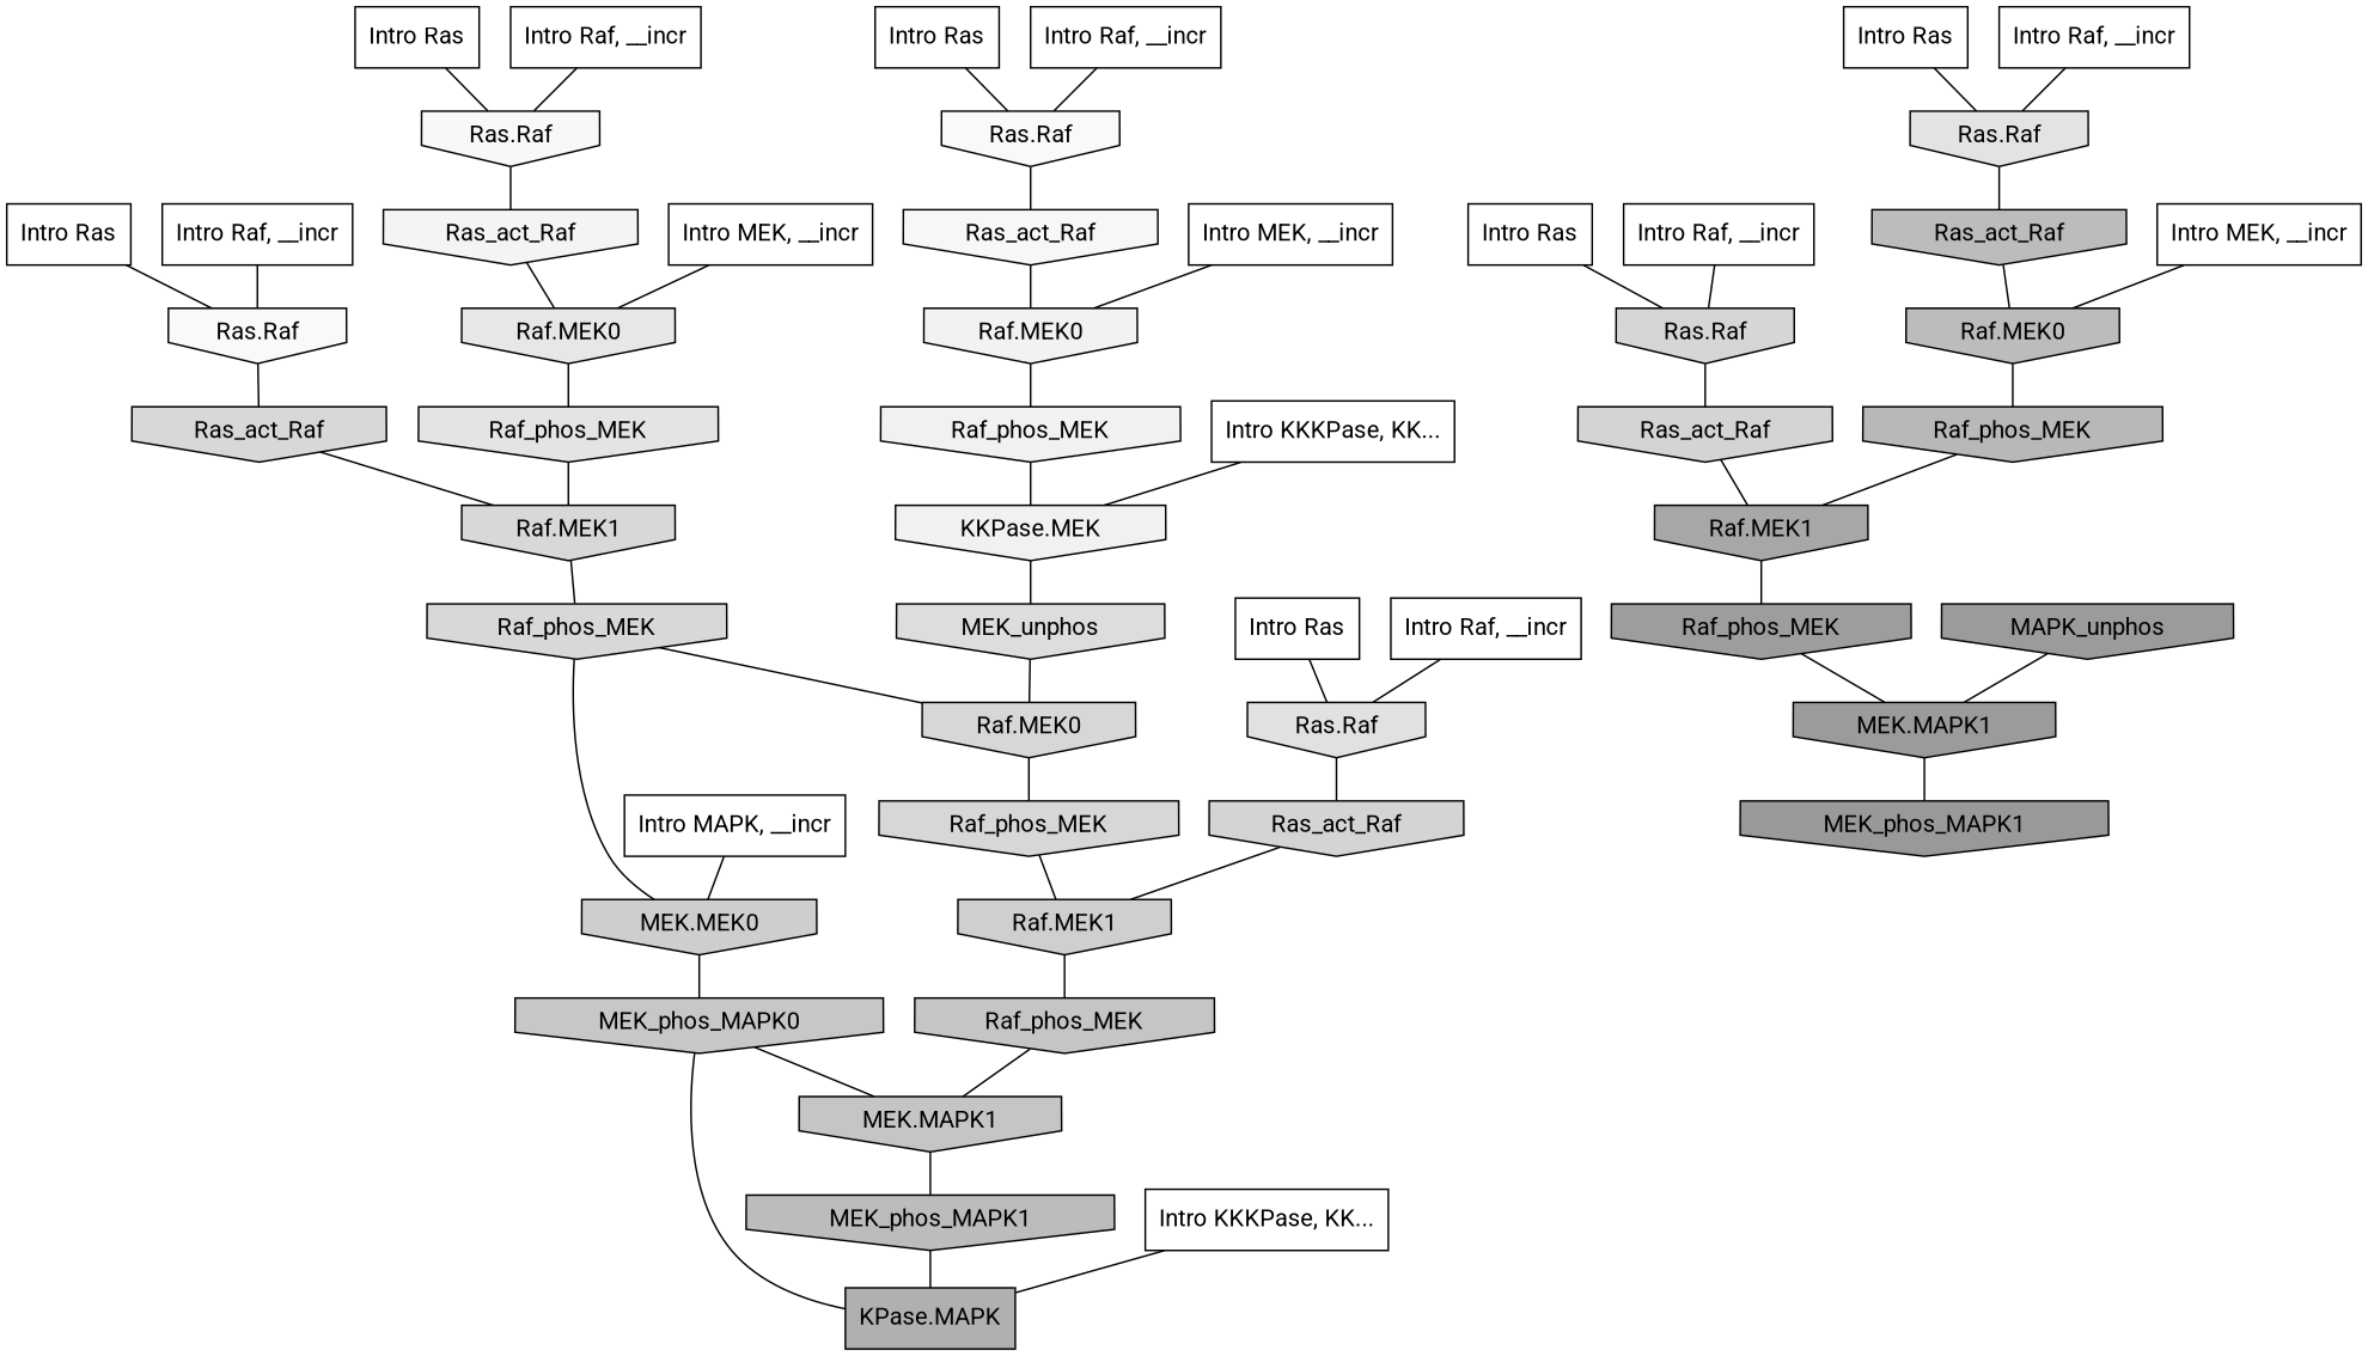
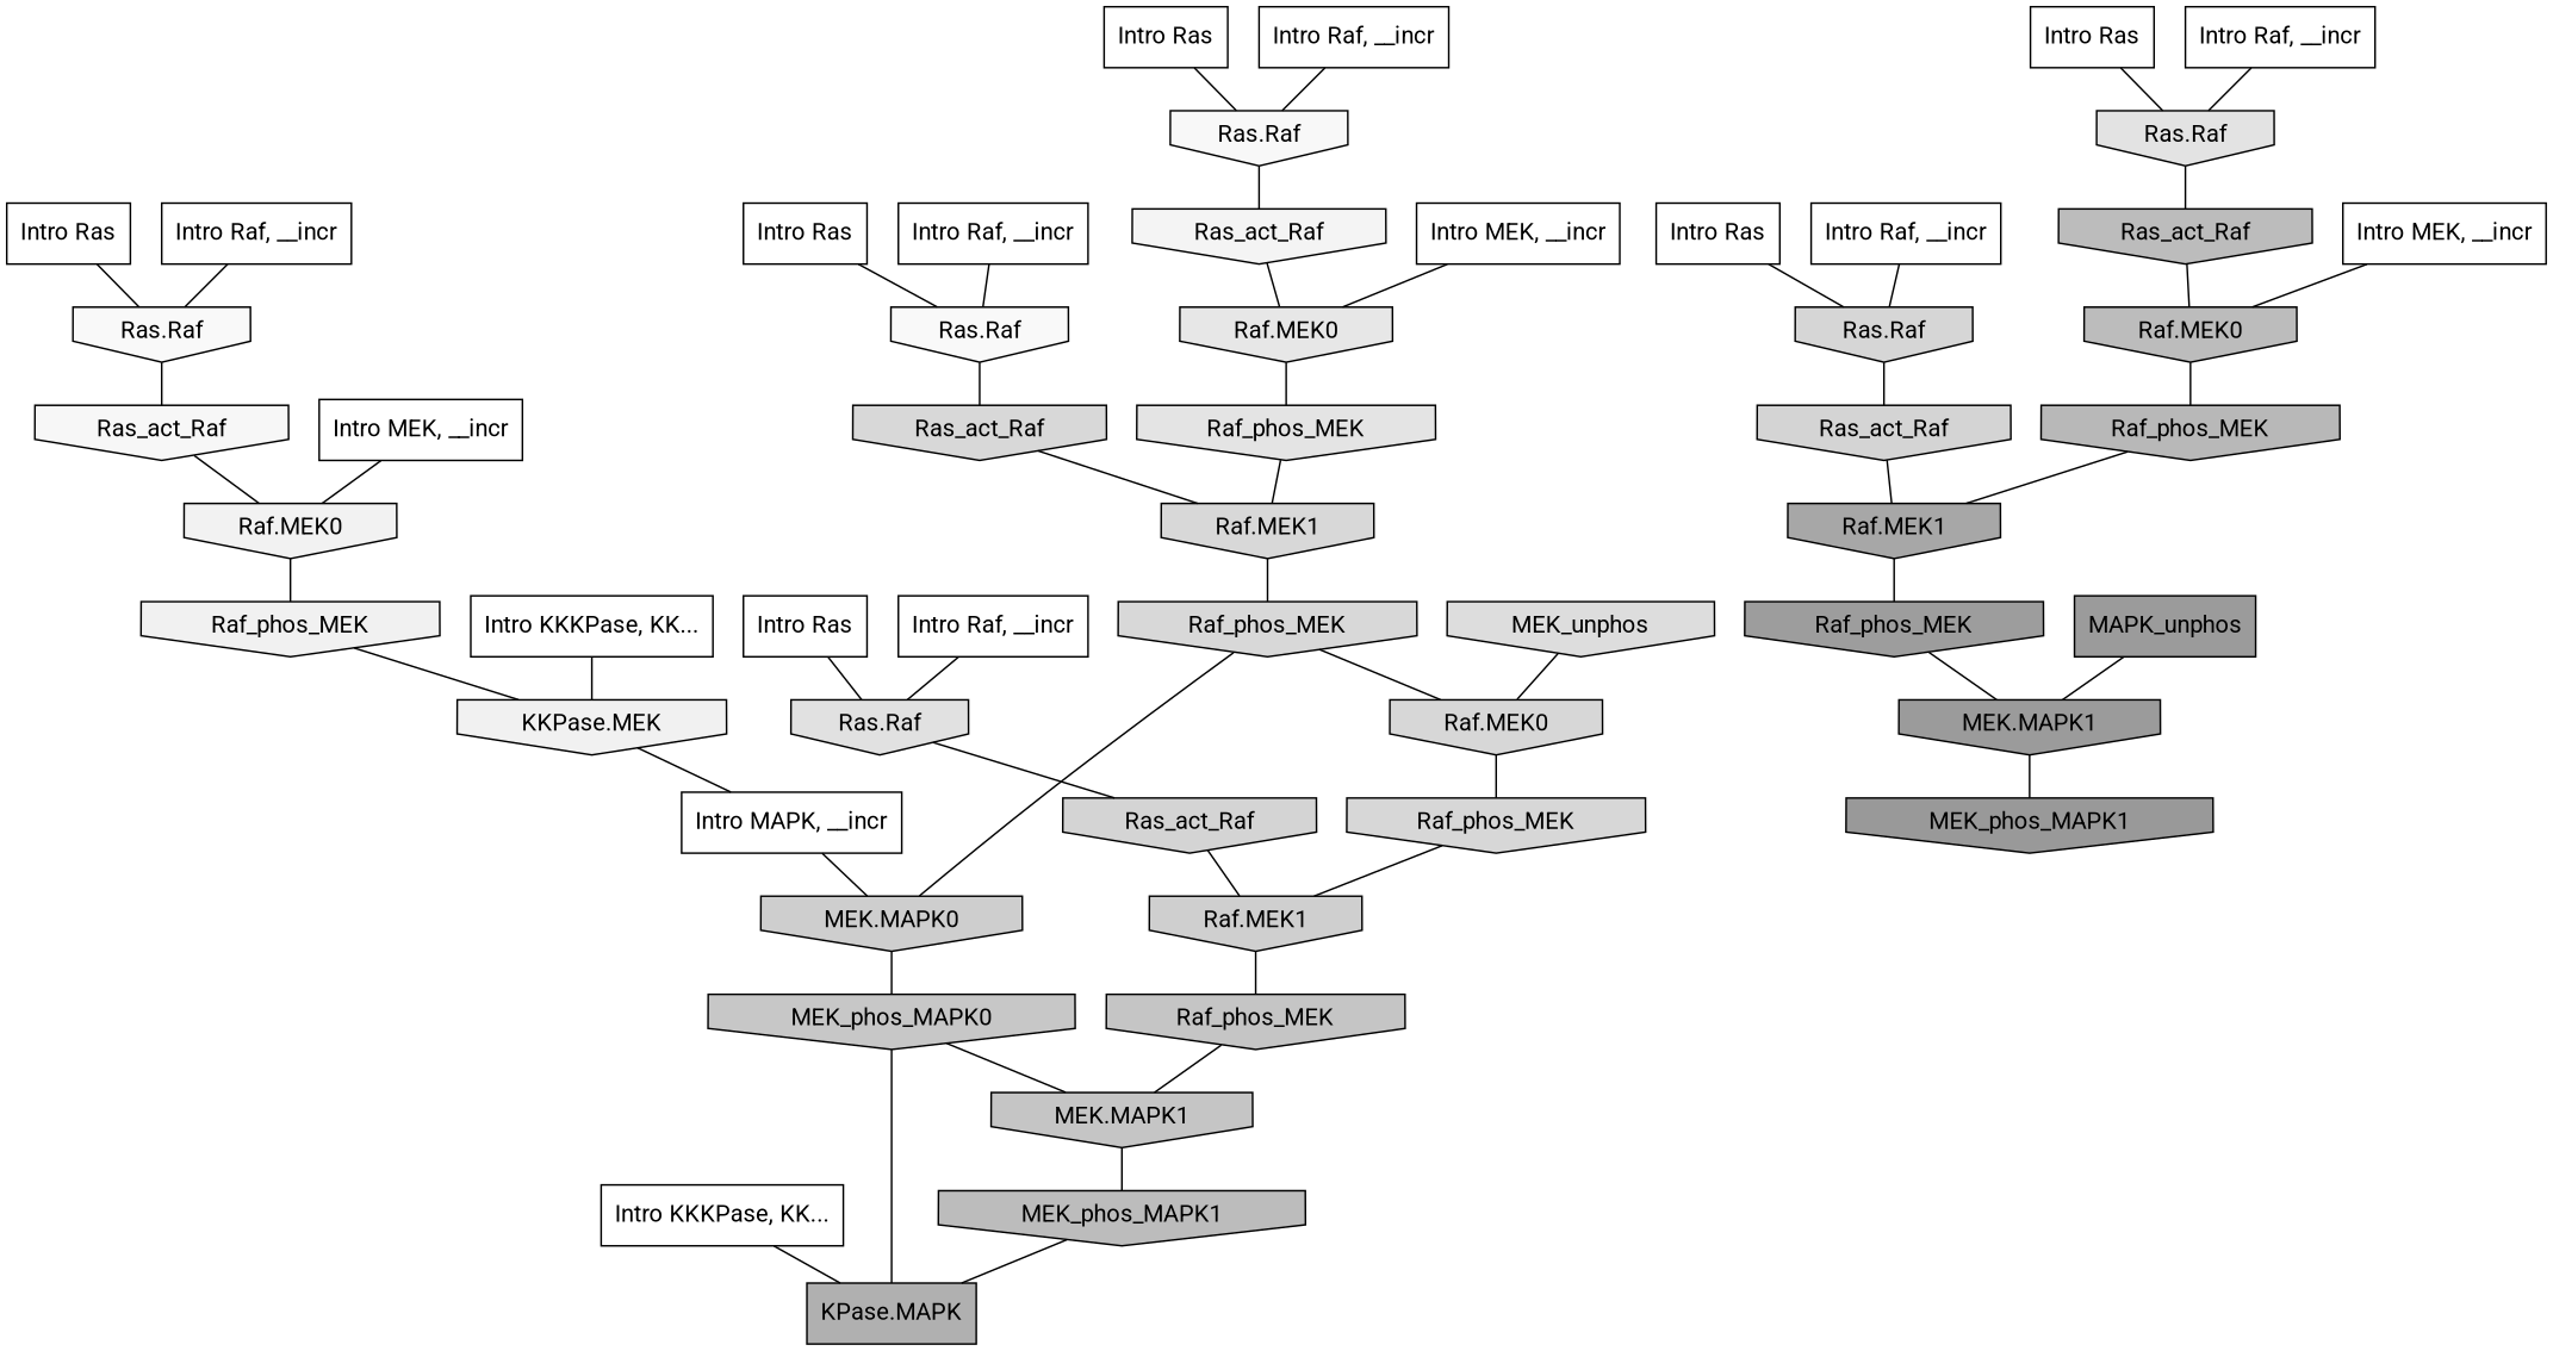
  digraph {
    fontname=Roboto
    rankdir=TB
    ranksep=0.30
    node [fillcolor="0.000 0.000 1.000" fontname=Roboto shape=invhouse style=filled]
    edge [color="0.000 0.000 0.000" dir=none fontname=Roboto]
    n1 [label="Intro Ras" shape=rectangle]
    n2 [fillcolor="0.000 0.000 0.970" label="Ras.Raf"]
    n3 [fillcolor="0.000 0.000 0.957" label=Ras_act_Raf]
    n4 [label="Intro Ras" shape=rectangle]
    n5 [fillcolor="0.000 0.000 0.880" label="Ras.Raf"]
    n6 [fillcolor="0.000 0.000 0.832" label=Ras_act_Raf]
    n7 [label="Intro Ras" shape=rectangle]
    n8 [fillcolor="0.000 0.000 0.974" label="Ras.Raf"]
    n9 [fillcolor="0.000 0.000 0.845" label=Ras_act_Raf]
    n10 [label="Intro Ras" shape=rectangle]
    n11 [fillcolor="0.000 0.000 0.975" label="Ras.Raf"]
    n12 [fillcolor="0.000 0.000 0.965" label=Ras_act_Raf]
    n13 [label="Intro Ras" shape=rectangle]
    n14 [fillcolor="0.000 0.000 0.838" label="Ras.Raf"]
    n15 [fillcolor="0.000 0.000 0.831" label=Ras_act_Raf]
    n16 [label="Intro Ras" shape=rectangle]
    n17 [fillcolor="0.000 0.000 0.888" label="Ras.Raf"]
    n18 [fillcolor="0.000 0.000 0.738" label=Ras_act_Raf]
    n19 [label="Intro Raf, __incr" shape=rectangle]
    n20 [label="Intro Raf, __incr" shape=rectangle]
    n21 [label="Intro Raf, __incr" shape=rectangle]
    n22 [label="Intro Raf, __incr" shape=rectangle]
    n23 [label="Intro Raf, __incr" shape=rectangle]
    n24 [label="Intro Raf, __incr" shape=rectangle]
    n25 [label="Intro MEK, __incr" shape=rectangle]
    n26 [fillcolor="0.000 0.000 0.738" label="Raf.MEK0"]
    n27 [fillcolor="0.000 0.000 0.720" label=Raf_phos_MEK]
    n28 [label="Intro MEK, __incr" shape=rectangle]
    n29 [fillcolor="0.000 0.000 0.946" label="Raf.MEK0"]
    n30 [fillcolor="0.000 0.000 0.944" label=Raf_phos_MEK]
    n31 [label="Intro MEK, __incr" shape=rectangle]
    n32 [fillcolor="0.000 0.000 0.906" label="Raf.MEK0"]
    n33 [fillcolor="0.000 0.000 0.892" label=Raf_phos_MEK]
    n34 [label="Intro MAPK, __incr" shape=rectangle]
-   n35 [fillcolor="0.000 0.000 0.807" label="MEK.MEK0"]
+   n35 [fillcolor="0.000 0.000 0.807" label="MEK.MAPK0"]
    n36 [fillcolor="0.000 0.000 0.779" label=MEK_phos_MAPK0]
    n37 [label="Intro KKKPase, KK..." shape=rectangle]
    n38 [fillcolor="0.000 0.000 0.690" label="KPase.MAPK" shape=box]
    n39 [label="Intro KKKPase, KK..." shape=rectangle]
    n40 [fillcolor="0.000 0.000 0.943" label="KKPase.MEK"]
    n41 [fillcolor="0.000 0.000 0.865" label=MEK_unphos]
    n42 [fillcolor="0.000 0.000 0.845" label="Raf.MEK1"]
    n43 [fillcolor="0.000 0.000 0.843" label="Raf.MEK0"]
    n44 [fillcolor="0.000 0.000 0.844" label=Raf_phos_MEK]
    n45 [fillcolor="0.000 0.000 0.809" label="Raf.MEK1"]
    n46 [fillcolor="0.000 0.000 0.840" label=Raf_phos_MEK]
    n47 [fillcolor="0.000 0.000 0.770" label=Raf_phos_MEK]
    n48 [fillcolor="0.000 0.000 0.655" label="Raf.MEK1"]
    n49 [fillcolor="0.000 0.000 0.615" label=Raf_phos_MEK]
    n50 [fillcolor="0.000 0.000 0.770" label="MEK.MAPK1"]
    n51 [fillcolor="0.000 0.000 0.737" label=MEK_phos_MAPK1]
-   n52 [fillcolor="0.000 0.000 0.606" label=MAPK_unphos]
+   n52 [fillcolor="0.000 0.000 0.606" label=MAPK_unphos shape=box]
    n53 [fillcolor="0.000 0.000 0.606" label="MEK.MAPK1"]
    n54 [fillcolor="0.000 0.000 0.600" label=MEK_phos_MAPK1]
    n1 -> n2
    n2 -> n3
    n3 -> n32
    n4 -> n5
    n5 -> n6
    n6 -> n45
    n7 -> n8
    n8 -> n9
    n9 -> n42
    n10 -> n11
    n11 -> n12
    n12 -> n29
    n13 -> n14
    n14 -> n15
    n15 -> n48
    n16 -> n17
    n17 -> n18
    n18 -> n26
    n19 -> n8
    n20 -> n17
    n21 -> n11
    n22 -> n2
    n23 -> n14
    n24 -> n5
    n25 -> n26
    n26 -> n27
    n27 -> n48
    n28 -> n29
    n29 -> n30
    n30 -> n40
    n31 -> n32
    n32 -> n33
    n33 -> n42
    n34 -> n35
    n35 -> n36
    n36 -> n50
    n37 -> n38
    n38 -> n36
    n39 -> n40
-   n40 -> n41
+   n40 -> n34
    n41 -> n43
    n42 -> n44
    n43 -> n46
    n44 -> n35
    n44 -> n43
    n45 -> n47
    n46 -> n45
    n47 -> n50
    n48 -> n49
    n49 -> n53
    n50 -> n51
    n51 -> n38
    n52 -> n53
    n53 -> n54
  }
